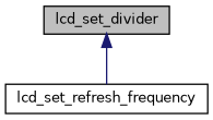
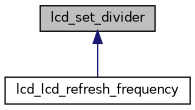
  digraph {
    rankdir=TB
    node [color=black fontname=Helvetica fontsize=10 shape=record style=filled]
    n1 [fillcolor=grey75 fontcolor=black height=0.2 label=lcd_set_divider width=0.4]
-   n2 [fillcolor=white height=0.2 label=lcd_set_refresh_frequency width=0.4]
+   n2 [fillcolor=white height=0.2 label=lcd_lcd_refresh_frequency width=0.4]
    n1 -> n2 [color=midnightblue dir=back fontname=Helvetica fontsize=10 labelfontname=Helvetica labelfontsize=10 style=solid]
  }
